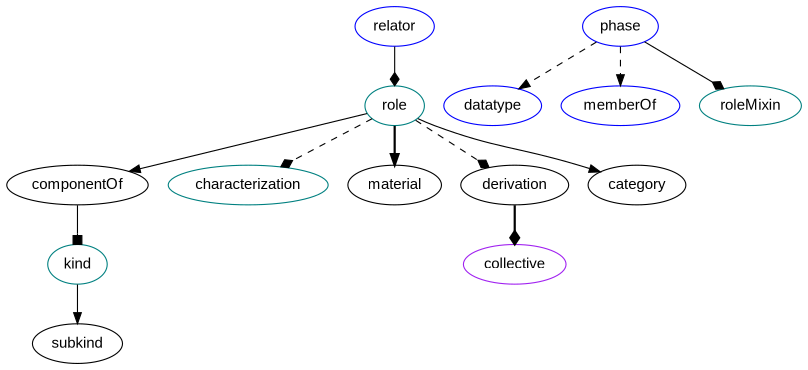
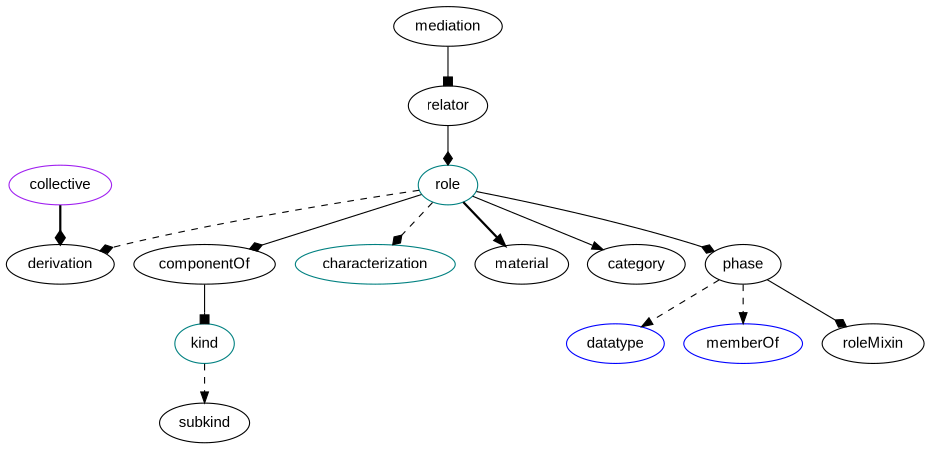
  strict digraph {
    fontname="Liberation Sans"
    node [color=black fontname="Liberation Sans"]
    edge [arrowhead=diamond fontname="Liberation Sans" style=solid]
-   relator [color=blue]
+   relator
+   mediation
    role [color=teal]
    componentOf
    characterization [color=teal]
    material
    derivation
    category
-   phase [color=blue]
+   phase
    kind [color=teal]
    collective [color=purple]
    datatype [color=blue]
    memberOf [color=blue]
-   roleMixin [color=teal]
+   roleMixin
    subkind
    relator -> role
-   role -> componentOf [arrowhead=normal]
+   mediation -> relator [arrowhead=box]
+   role -> componentOf
    role -> characterization [style=dashed]
    role -> material [arrowhead=normal style=bold]
    role -> derivation [style=dashed]
    role -> category [arrowhead=normal]
+   role -> phase
    componentOf -> kind [arrowhead=box]
-   derivation -> collective [style=bold]
+   collective -> derivation [style=bold]
    phase -> datatype [arrowhead=normal style=dashed]
    phase -> memberOf [arrowhead=normal style=dashed]
    phase -> roleMixin
-   kind -> subkind [arrowhead=normal]
+   kind -> subkind [arrowhead=normal style=dashed]
  }
